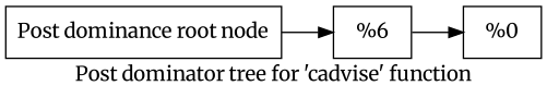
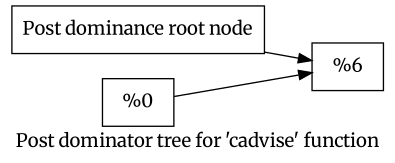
  digraph {
    fontname=Merriweather
    label="Post dominator tree for 'cadvise' function"
    rankdir=LR
    node [fontname=Merriweather shape=record]
    edge [fontname=Merriweather]
    n1 [label="{Post dominance root node}"]
    n2 [label="{%6}"]
    n3 [label="{%0}"]
    n1 -> n2
-   n2 -> n3
+   n3 -> n2
  }
